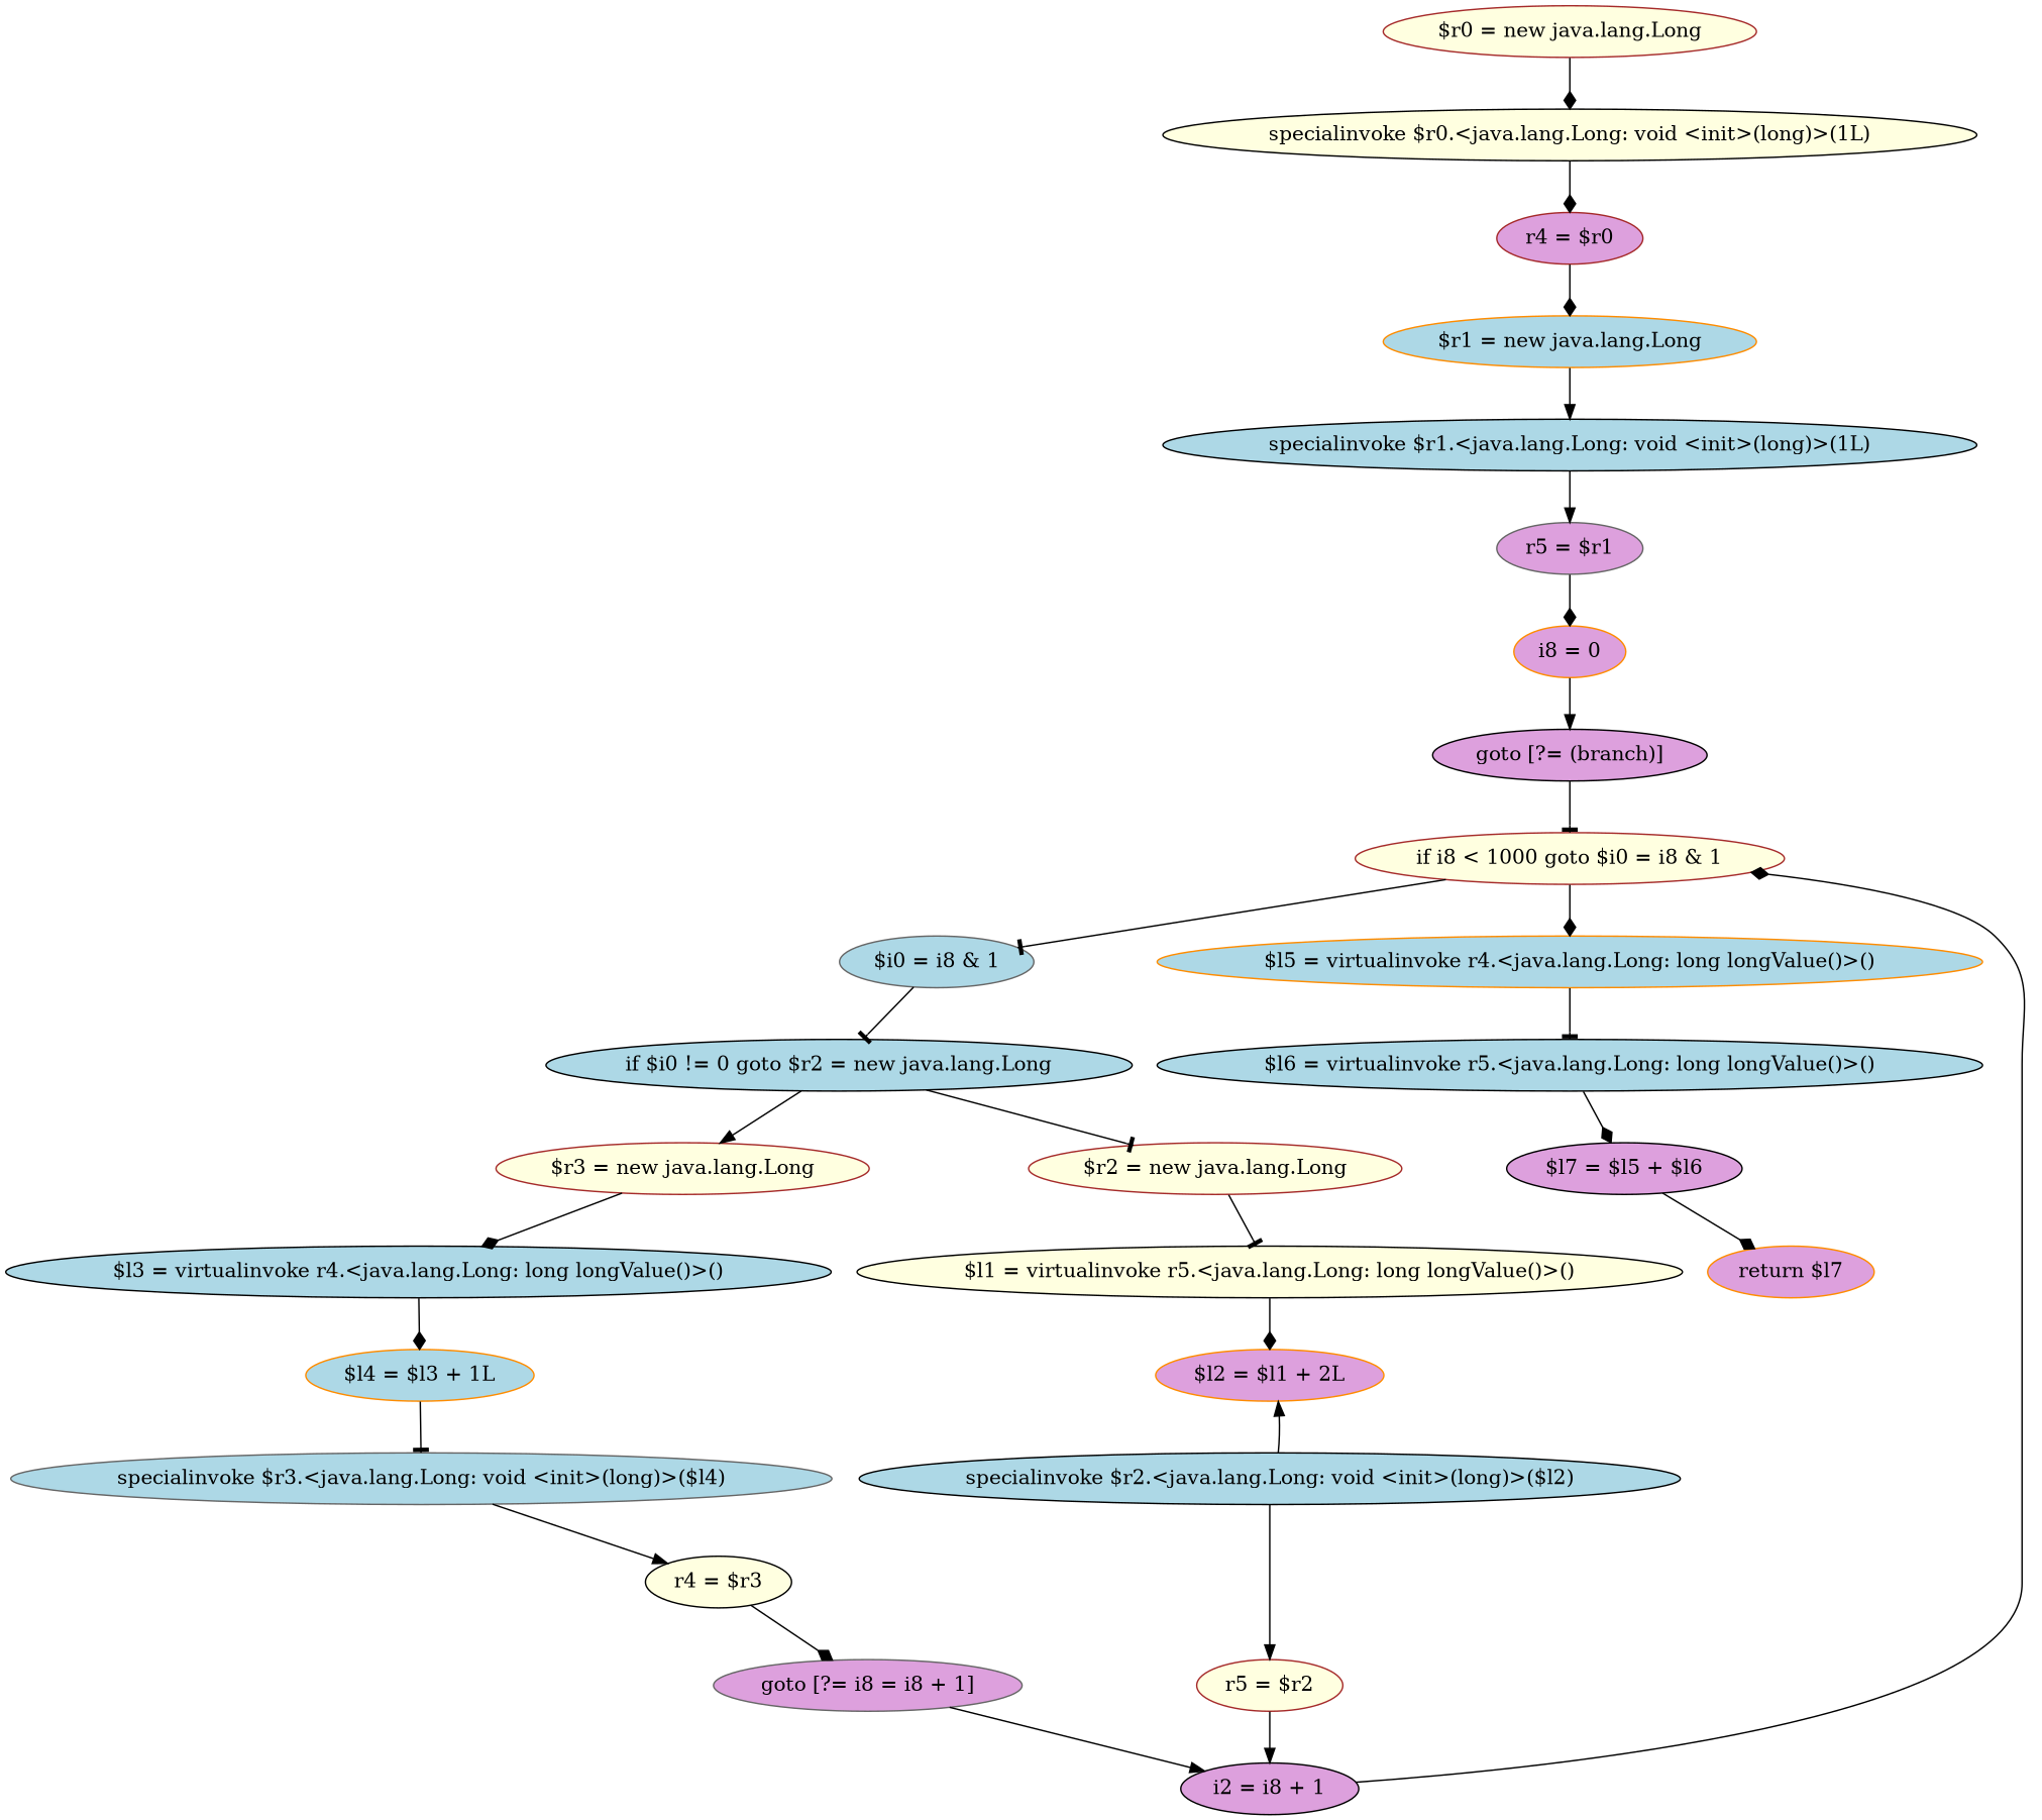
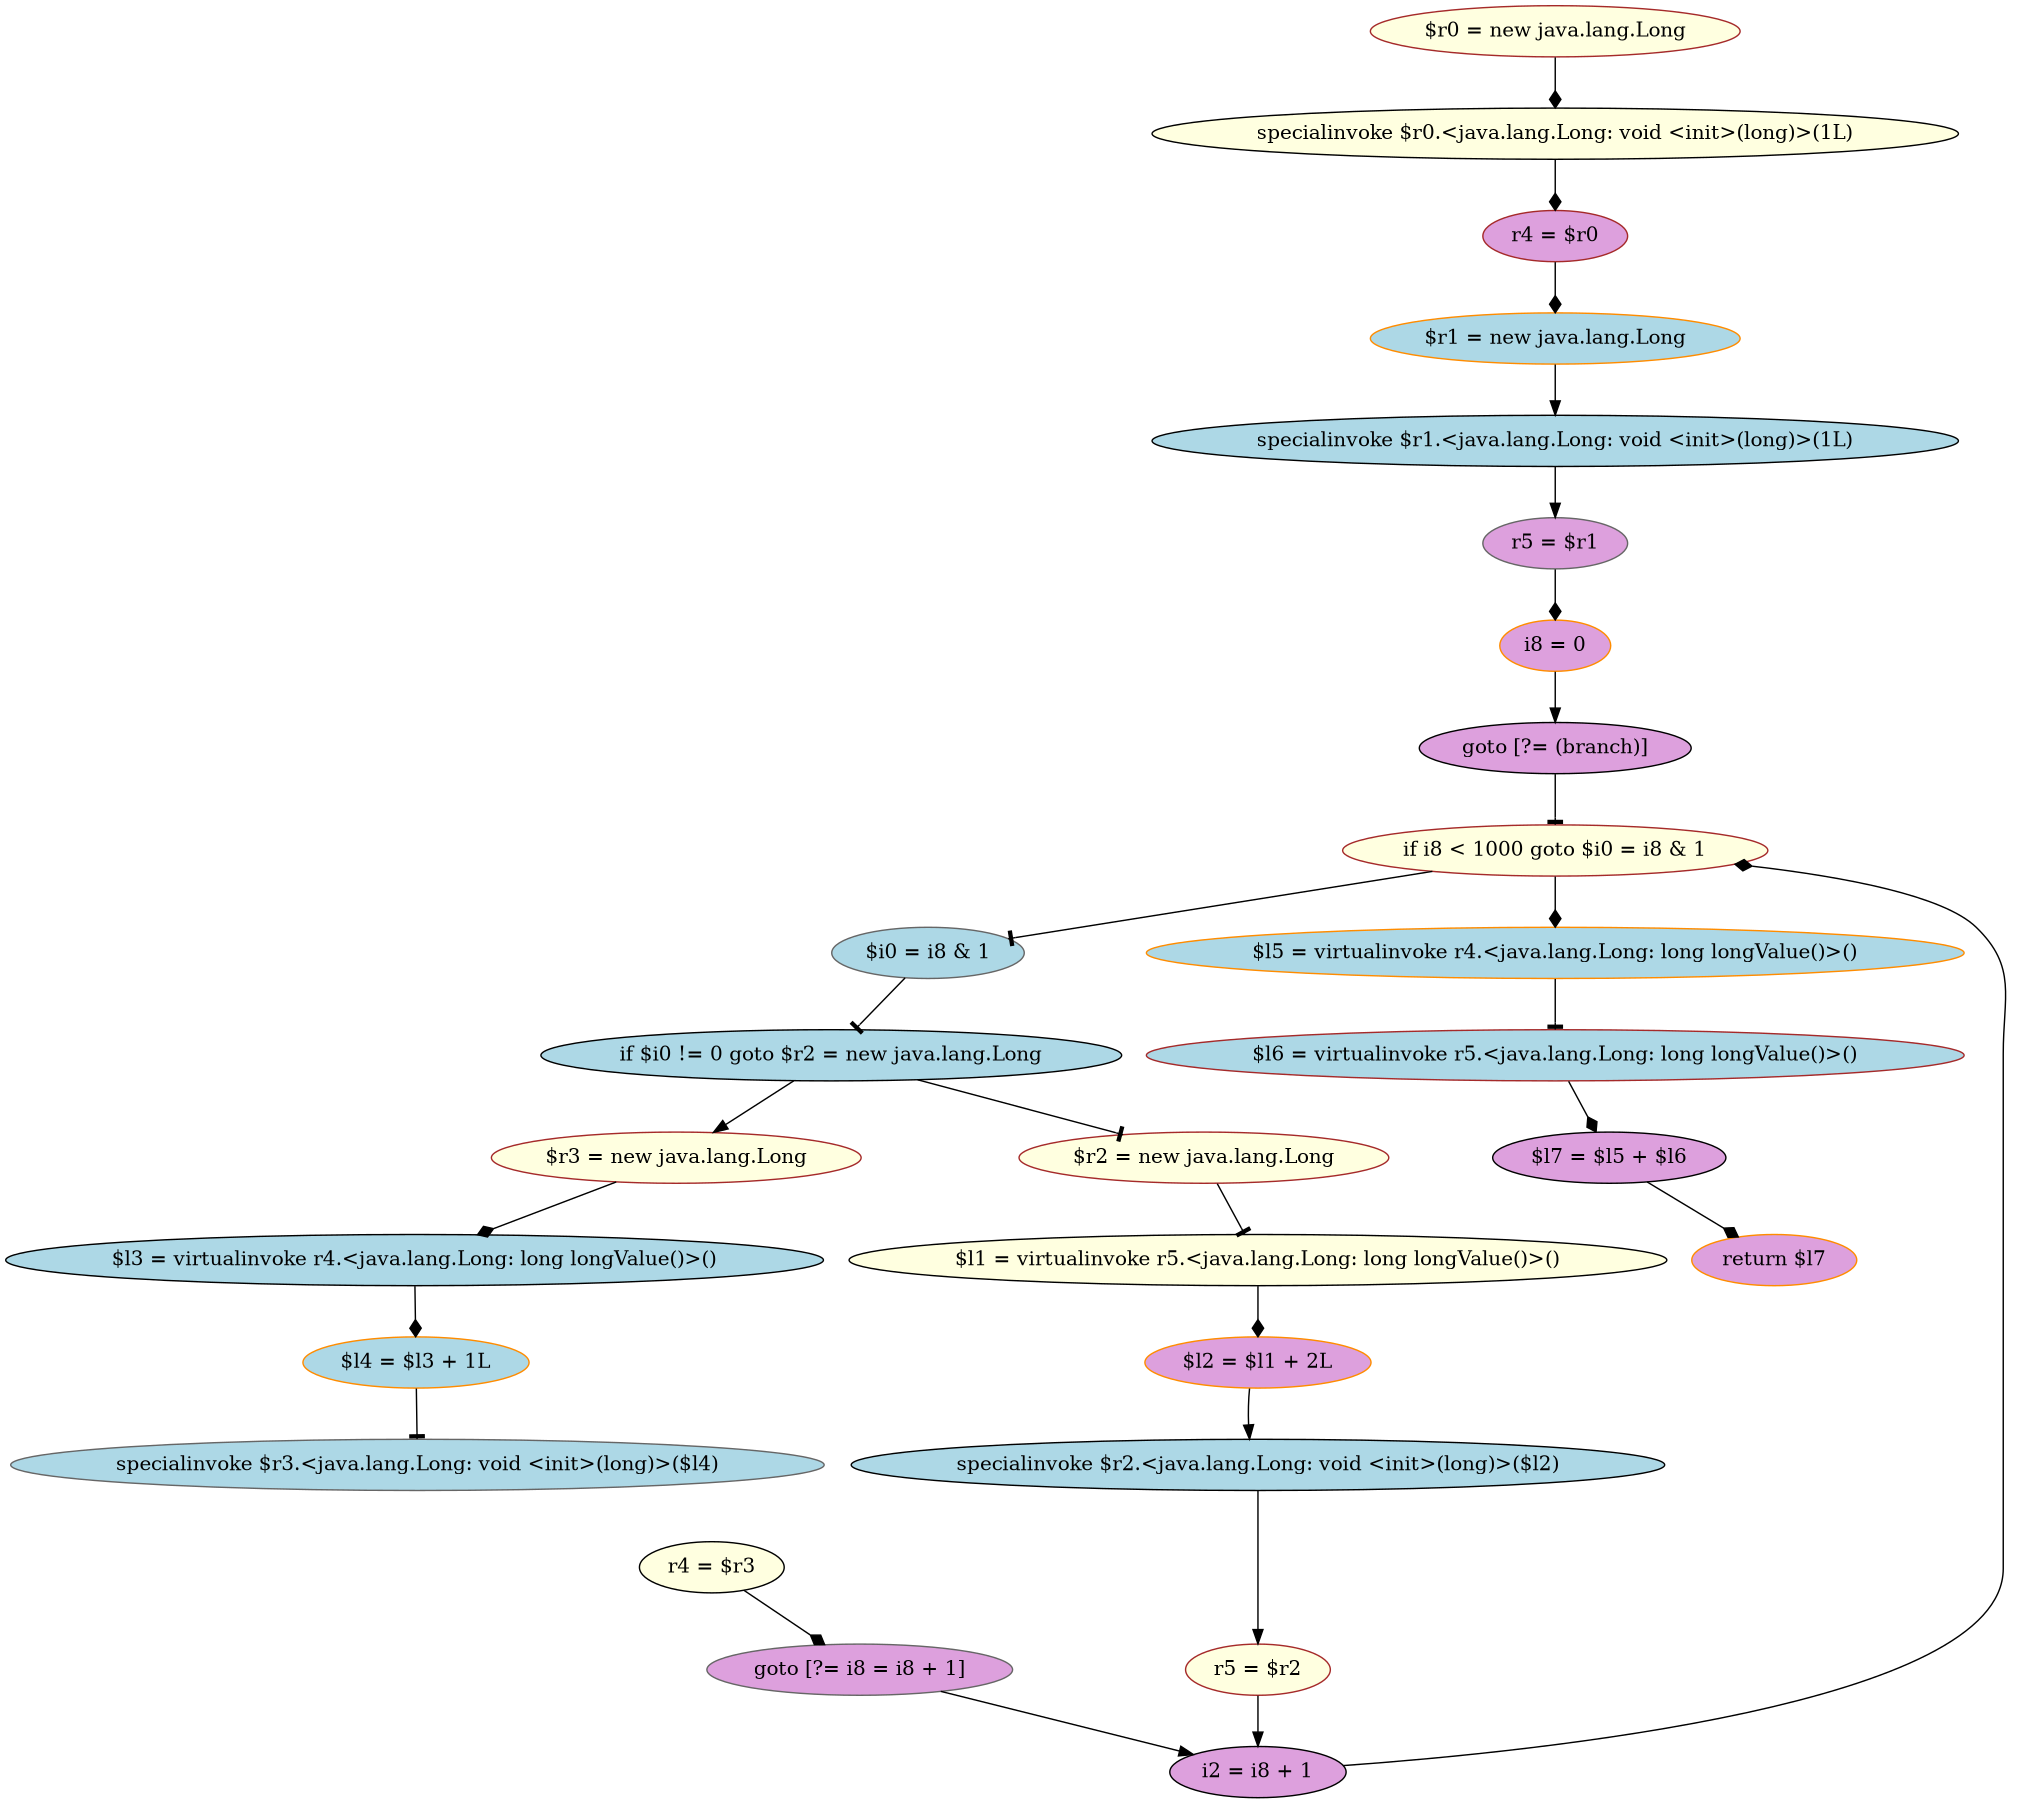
  digraph {
    node [color=black fillcolor=lightblue style=filled]
    edge [arrowhead=diamond]
    "$r0 = new java.lang.Long" [color=brown fillcolor=lightyellow]
    "specialinvoke $r0.<java.lang.Long: void <init>(long)>(1L)" [fillcolor=lightyellow]
    "r4 = $r0" [color=brown fillcolor=plum]
    "$r1 = new java.lang.Long" [color=darkorange]
    "specialinvoke $r1.<java.lang.Long: void <init>(long)>(1L)"
    "r5 = $r1" [color=gray40 fillcolor=plum]
    "i8 = 0" [color=darkorange fillcolor=plum]
    "goto [?= (branch)]" [fillcolor=plum]
    "if i8 < 1000 goto $i0 = i8 & 1" [color=brown fillcolor=lightyellow]
    "$i0 = i8 & 1" [color=gray40]
    "$l5 = virtualinvoke r4.<java.lang.Long: long longValue()>()" [color=darkorange]
    "if $i0 != 0 goto $r2 = new java.lang.Long"
    "$r3 = new java.lang.Long" [color=brown fillcolor=lightyellow]
    "$r2 = new java.lang.Long" [color=brown fillcolor=lightyellow]
    "$l3 = virtualinvoke r4.<java.lang.Long: long longValue()>()"
    "$l1 = virtualinvoke r5.<java.lang.Long: long longValue()>()" [fillcolor=lightyellow]
    "$l4 = $l3 + 1L" [color=darkorange]
    "specialinvoke $r3.<java.lang.Long: void <init>(long)>($l4)" [color=gray40]
    "r4 = $r3" [fillcolor=lightyellow]
    "goto [?= i8 = i8 + 1]" [color=gray40 fillcolor=plum]
    n21 [fillcolor=plum label="i2 = i8 + 1"]
    "$l2 = $l1 + 2L" [color=darkorange fillcolor=plum]
    "specialinvoke $r2.<java.lang.Long: void <init>(long)>($l2)"
    "r5 = $r2" [color=brown fillcolor=lightyellow]
-   "$l6 = virtualinvoke r5.<java.lang.Long: long longValue()>()"
+   "$l6 = virtualinvoke r5.<java.lang.Long: long longValue()>()" [color=brown]
    "$l7 = $l5 + $l6" [fillcolor=plum]
    "return $l7" [color=darkorange fillcolor=plum]
    "$r0 = new java.lang.Long" -> "specialinvoke $r0.<java.lang.Long: void <init>(long)>(1L)"
    "specialinvoke $r0.<java.lang.Long: void <init>(long)>(1L)" -> "r4 = $r0"
    "r4 = $r0" -> "$r1 = new java.lang.Long"
    "$r1 = new java.lang.Long" -> "specialinvoke $r1.<java.lang.Long: void <init>(long)>(1L)" [arrowhead=normal]
    "specialinvoke $r1.<java.lang.Long: void <init>(long)>(1L)" -> "r5 = $r1" [arrowhead=normal]
    "r5 = $r1" -> "i8 = 0"
    "i8 = 0" -> "goto [?= (branch)]" [arrowhead=normal]
    "goto [?= (branch)]" -> "if i8 < 1000 goto $i0 = i8 & 1" [arrowhead=tee]
    "if i8 < 1000 goto $i0 = i8 & 1" -> "$i0 = i8 & 1" [arrowhead=tee]
    "if i8 < 1000 goto $i0 = i8 & 1" -> "$l5 = virtualinvoke r4.<java.lang.Long: long longValue()>()"
    "$i0 = i8 & 1" -> "if $i0 != 0 goto $r2 = new java.lang.Long" [arrowhead=tee]
    "$l5 = virtualinvoke r4.<java.lang.Long: long longValue()>()" -> "$l6 = virtualinvoke r5.<java.lang.Long: long longValue()>()" [arrowhead=tee]
    "if $i0 != 0 goto $r2 = new java.lang.Long" -> "$r3 = new java.lang.Long" [arrowhead=normal]
    "if $i0 != 0 goto $r2 = new java.lang.Long" -> "$r2 = new java.lang.Long" [arrowhead=tee]
    "$r3 = new java.lang.Long" -> "$l3 = virtualinvoke r4.<java.lang.Long: long longValue()>()"
    "$r2 = new java.lang.Long" -> "$l1 = virtualinvoke r5.<java.lang.Long: long longValue()>()" [arrowhead=tee]
    "$l3 = virtualinvoke r4.<java.lang.Long: long longValue()>()" -> "$l4 = $l3 + 1L"
    "$l1 = virtualinvoke r5.<java.lang.Long: long longValue()>()" -> "$l2 = $l1 + 2L"
    "$l4 = $l3 + 1L" -> "specialinvoke $r3.<java.lang.Long: void <init>(long)>($l4)" [arrowhead=tee]
-   "specialinvoke $r3.<java.lang.Long: void <init>(long)>($l4)" -> "r4 = $r3" [arrowhead=normal]
    "r4 = $r3" -> "goto [?= i8 = i8 + 1]"
    "goto [?= i8 = i8 + 1]" -> n21 [arrowhead=normal]
    n21 -> "if i8 < 1000 goto $i0 = i8 & 1"
-   "specialinvoke $r2.<java.lang.Long: void <init>(long)>($l2)" -> "$l2 = $l1 + 2L" [arrowhead=normal]
+   "$l2 = $l1 + 2L" -> "specialinvoke $r2.<java.lang.Long: void <init>(long)>($l2)" [arrowhead=normal]
    "specialinvoke $r2.<java.lang.Long: void <init>(long)>($l2)" -> "r5 = $r2" [arrowhead=normal]
    "r5 = $r2" -> n21 [arrowhead=normal]
    "$l6 = virtualinvoke r5.<java.lang.Long: long longValue()>()" -> "$l7 = $l5 + $l6"
    "$l7 = $l5 + $l6" -> "return $l7"
  }
